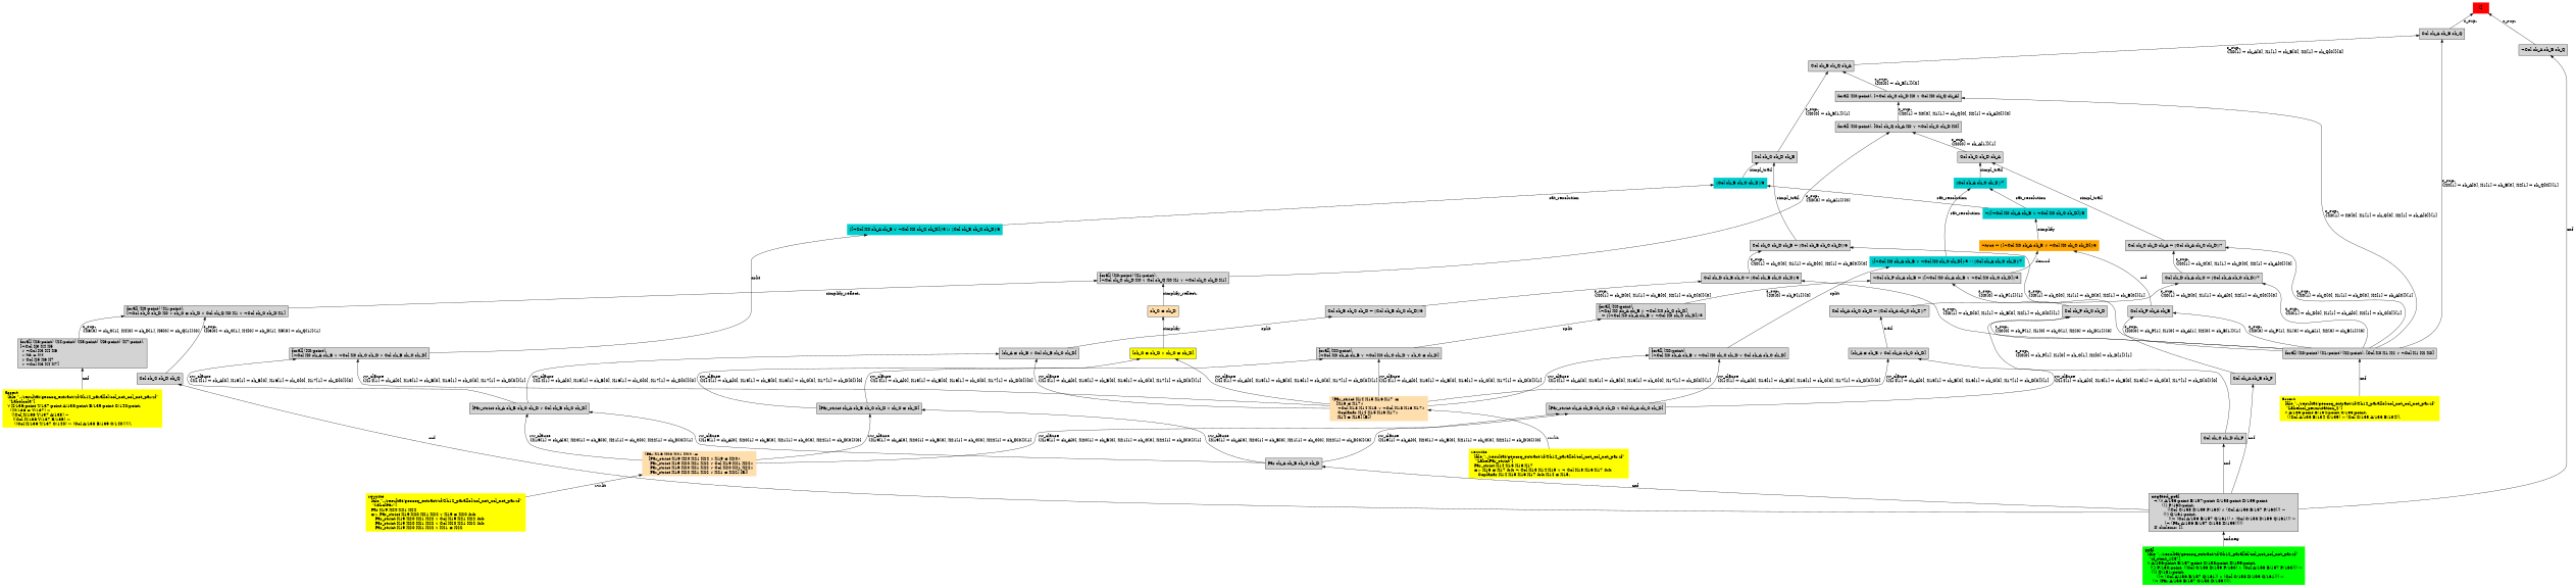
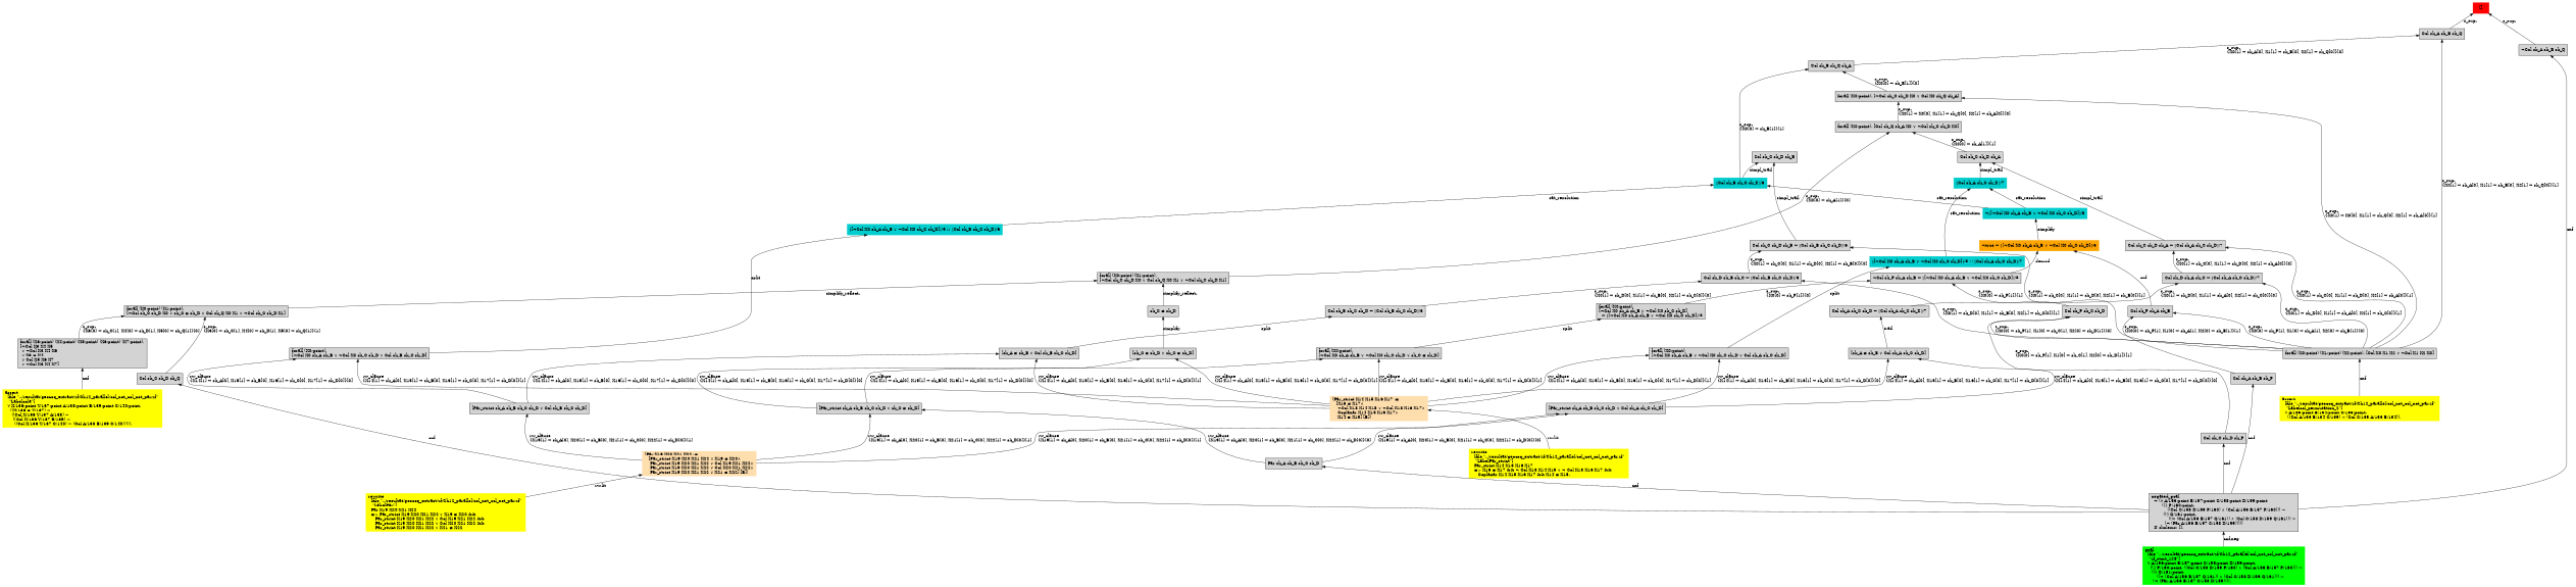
  digraph {
    node [shape=box style=filled]
    edge [dir=back]
    n1 [color=red label="[]"]
    n2 [label="¬Col sk_A sk_B sk_Q\l"]
    n3 [label="Col sk_A sk_B sk_Q\l"]
    n4 [label="negated_goal\l  ¬ (∀ A/156:point B/157:point C/158:point D/159:point.\l        ((∃ P/160:point.\l            ((Col C/158 D/159 P/160) ∧ (Col A/156 B/157 P/160))) ⇒\l         ((∃ Q/161:point.\l             ((¬ (Col A/156 B/157 Q/161)) ∧ (Col C/158 D/159 Q/161))) ⇒\l          (¬ (Par A/156 B/157 C/158 D/159)))))\l  # skolems: [].\l"]
    n5 [label="forall (X0:point) (X1:point) (X2:point). [Col X0 X1 X2 ∨ ¬Col X1 X2 X0]\l"]
    n6 [label="Col sk_B sk_Q sk_A\l"]
    n7 [color=green label="goal\l  [file \"../resultat/geocoq_extract/zf/Ch12_parallel/col_not_col_not_par.zf\" \l   \"zf_stmt_128\"]\l  ∀ A/156:point B/157:point C/158:point D/159:point.\l    ((∃ P/160:point. ((Col C/158 D/159 P/160) ∧ (Col A/156 B/157 P/160))) ⇒\l     ((∃ Q/161:point.\l         ((¬ (Col A/156 B/157 Q/161)) ∧ (Col C/158 D/159 Q/161))) ⇒\l      (¬ (Par A/156 B/157 C/158 D/159)))).\l"]
    n8 [color=yellow label="assert\l  [file \"../resultat/geocoq_extract/zf/Ch12_parallel/col_not_col_not_par.zf\" \l   \"Labelcol_permutation_2\"]\l  ∀ A/133:point B/134:point C/135:point.\l    ((Col A/133 B/134 C/135) ⇒ (Col C/135 A/133 B/134)).\l"]
    n9 [label="forall (X0:point). [¬Col sk_C sk_D X0 ∨ Col X0 sk_Q sk_A]\l"]
    n10 [label="Col sk_C sk_D sk_B\l"]
    n11 [label="forall (X0:point). [Col sk_Q sk_A X0 ∨ ¬Col sk_C sk_D X0]\l"]
    n12 [color=cyan3 label="⟦Col sk_B sk_C sk_D⟧/6\l"]
    n13 [label="Col sk_C sk_D sk_B ← ⟦Col sk_B sk_C sk_D⟧/6\l"]
    n14 [label="forall (X0:point) (X1:point).\l[¬Col sk_C sk_D X0 ∨ Col sk_Q X0 X1 ∨ ¬Col sk_C sk_D X1]\l"]
    n15 [label="Col sk_C sk_D sk_A\l"]
-   n16 [label="sk_C ≠ sk_D\l" fillcolor=navajowhite]
+   n16 [label="sk_C ≠ sk_D\l"]
    n17 [label="forall (X0:point) (X1:point).\l[¬Col sk_C sk_D X0 ∨ sk_C = sk_D ∨ Col sk_Q X0 X1 ∨ ¬Col sk_C sk_D X1]\l"]
    n18 [color=cyan3 label="⟦Col sk_A sk_C sk_D⟧/7\l"]
    n19 [label="Col sk_C sk_D sk_A ← ⟦Col sk_A sk_C sk_D⟧/7\l"]
-   n20 [label="[sk_C ≠ sk_D ∨ sk_C ≠ sk_D]\l" fillcolor=yellow]
+   n20 [label="[sk_C ≠ sk_D ∨ sk_C ≠ sk_D]\l"]
    n21 [label="forall (X3:point) (X4:point) (X5:point) (X6:point) (X7:point).\l[¬Col X3 X4 X5\l ∨ ¬Col X3 X4 X6\l ∨ X3 = X4\l ∨ Col X5 X6 X7\l ∨ ¬Col X3 X4 X7]\l"]
    n22 [label="Col sk_C sk_D sk_Q\l"]
    n23 [color=navajowhite label="(Par_strict X14 X15 X16 X17 :=\l   [X16 ≠ X17∧\l    ¬Col X18 X14 X15 ∨ ¬Col X18 X16 X17∧\l    Coplanar X14 X15 X16 X17∧\l    X14 ≠ X15] [B])\l"]
    n24 [label="[Par_strict sk_A sk_B sk_C sk_D ∨ sk_C ≠ sk_D]\l"]
    n25 [color=yellow label="rewrite\l  [file \"../resultat/geocoq_extract/zf/Ch12_parallel/col_not_col_not_par.zf\" \l   \"LabelPar_strict\"]\l  Par_strict X14 X15 X16 X17\l  =\> X16 ≠ X17 && ¬ Col X18 X14 X15 ∨ ¬ Col X18 X16 X17 && \l     Coplanar X14 X15 X16 X17 && X14 ≠ X15.\l"]
    n26 [color=navajowhite label="(Par X19 X20 X21 X22 :=\l   [Par_strict X19 X20 X21 X22 ∨ X19 ≠ X20∧\l    Par_strict X19 X20 X21 X22 ∨ Col X19 X21 X22∧\l    Par_strict X19 X20 X21 X22 ∨ Col X20 X21 X22∧\l    Par_strict X19 X20 X21 X22 ∨ X21 ≠ X22] [B])\l"]
    n27 [label="Par sk_A sk_B sk_C sk_D\l"]
    n28 [color=yellow label="rewrite\l  [file \"../resultat/geocoq_extract/zf/Ch12_parallel/col_not_col_not_par.zf\" \l   \"LabelPar\"]\l  Par X19 X20 X21 X22\l  =\> Par_strict X19 X20 X21 X22 ∨ X19 ≠ X20 && \l     Par_strict X19 X20 X21 X22 ∨ Col X19 X21 X22 && \l     Par_strict X19 X20 X21 X22 ∨ Col X20 X21 X22 && \l     Par_strict X19 X20 X21 X22 ∨ X21 ≠ X22.\l"]
    n29 [color=yellow label="assert\l  [file \"../resultat/geocoq_extract/zf/Ch12_parallel/col_not_col_not_par.zf\" \l   \"Labelcol3\"]\l  ∀ X/136:point Y/137:point A/138:point B/139:point C/140:point.\l    ((X/136 ≠ Y/137) ⇒\l     ((Col X/136 Y/137 A/138) ⇒\l      ((Col X/136 Y/137 B/139) ⇒\l       ((Col X/136 Y/137 C/140) ⇒ (Col A/138 B/139 C/140))))).\l"]
    n30 [color=cyan3 label="¬⟦[¬Col X0 sk_A sk_B ∨ ¬Col X0 sk_C sk_D]⟧/5\l"]
    n31 [color=cyan3 label="⟦[¬Col X0 sk_A sk_B ∨ ¬Col X0 sk_C sk_D]⟧/5 ⊔ ⟦Col sk_A sk_C sk_D⟧/7\l"]
    n32 [label="Col sk_D sk_A sk_C ← ⟦Col sk_A sk_C sk_D⟧/7\l"]
    n33 [color=orange label="¬true ← ⟦[¬Col X0 sk_A sk_B ∨ ¬Col X0 sk_C sk_D]⟧/5\l"]
    n34 [label="forall (X0:point).\l[¬Col X0 sk_A sk_B ∨ ¬Col X0 sk_C sk_D ∨ Col sk_A sk_C sk_D]\l"]
    n35 [label="Col sk_P sk_A sk_B\l"]
    n36 [label="¬Col sk_P sk_A sk_B ← ⟦[¬Col X0 sk_A sk_B ∨ ¬Col X0 sk_C sk_D]⟧/5\l"]
    n37 [label="Col sk_A sk_B sk_P\l"]
    n38 [label="forall (X0:point).\l[¬Col X0 sk_A sk_B ∨ ¬Col X0 sk_C sk_D]\l  ← ⟦[¬Col X0 sk_A sk_B ∨ ¬Col X0 sk_C sk_D]⟧/5\l"]
    n39 [label="Col sk_P sk_C sk_D\l"]
    n40 [label="forall (X0:point).\l[¬Col X0 sk_A sk_B ∨ ¬Col X0 sk_C sk_D ∨ sk_C ≠ sk_D]\l"]
    n41 [label="Col sk_C sk_D sk_P\l"]
    n42 [label="[Par_strict sk_A sk_B sk_C sk_D ∨ Col sk_A sk_C sk_D]\l"]
    n43 [label="Col sk_A sk_C sk_D ← ⟦Col sk_A sk_C sk_D⟧/7\l"]
    n44 [label="[sk_A ≠ sk_B ∨ Col sk_A sk_C sk_D]\l"]
    n45 [color=cyan3 label="⟦[¬Col X0 sk_A sk_B ∨ ¬Col X0 sk_C sk_D]⟧/5 ⊔ ⟦Col sk_B sk_C sk_D⟧/6\l"]
    n46 [label="Col sk_D sk_B sk_C ← ⟦Col sk_B sk_C sk_D⟧/6\l"]
    n47 [label="forall (X0:point).\l[¬Col X0 sk_A sk_B ∨ ¬Col X0 sk_C sk_D ∨ Col sk_B sk_C sk_D]\l"]
    n48 [label="[Par_strict sk_A sk_B sk_C sk_D ∨ Col sk_B sk_C sk_D]\l"]
    n49 [label="Col sk_B sk_C sk_D ← ⟦Col sk_B sk_C sk_D⟧/6\l"]
    n50 [label="[sk_A ≠ sk_B ∨ Col sk_B sk_C sk_D]\l"]
    n1 -> n2 [label="s_sup-\l"]
    n1 -> n3 [label="s_sup-\l"]
    n2 -> n4 [label=cnf]
    n3 -> n5 [label="s_sup-\l\{X0[1] → sk_A[0], X1[1] → sk_B[0], X2[1] → sk_Q[0]\}[1]\l"]
    n3 -> n6 [label="s_sup-\l\{X0[1] → sk_A[0], X1[1] → sk_B[0], X2[1] → sk_Q[0]\}[0]\l"]
    n4 -> n7 [label="cnf.neg"]
    n5 -> n8 [label=cnf]
    n6 -> n9 [label="s_sup-\l\{X0[0] → sk_B[1]\}[0]\l"]
-   n6 -> n10 [label="s_sup-\l\{X0[0] → sk_B[1]\}[1]\l"]
+   n6 -> n12 [label="s_sup-\l\{X0[0] → sk_B[1]\}[1]\l"]
    n9 -> n5 [label="s_sup-\l\{X0[1] → X0[0], X1[1] → sk_Q[0], X2[1] → sk_A[0]\}[1]\l"]
    n9 -> n11 [label="s_sup-\l\{X0[1] → X0[0], X1[1] → sk_Q[0], X2[1] → sk_A[0]\}[0]\l"]
    n10 -> n12 [label=simpl_trail]
    n10 -> n13 [label=simpl_trail]
    n11 -> n14 [label="s_sup-\l\{X0[0] → sk_A[1]\}[0]\l"]
    n11 -> n15 [label="s_sup-\l\{X0[0] → sk_A[1]\}[1]\l"]
    n12 -> n30 [label=sat_resolution]
    n12 -> n45 [label=sat_resolution]
    n13 -> n5 [label="s_sup-\l\{X0[1] → sk_C[0], X1[1] → sk_D[0], X2[1] → sk_B[0]\}[1]\l"]
    n13 -> n46 [label="s_sup-\l\{X0[1] → sk_C[0], X1[1] → sk_D[0], X2[1] → sk_B[0]\}[0]\l"]
    n14 -> n16 [label="simplify_reflect-"]
    n14 -> n17 [label="simplify_reflect-"]
    n15 -> n18 [label=simpl_trail]
    n15 -> n19 [label=simpl_trail]
    n16 -> n20 [label=simplify]
    n17 -> n21 [label="s_sup-\l\{X3[0] → sk_C[1], X4[0] → sk_D[1], X5[0] → sk_Q[1]\}[0]\l"]
    n17 -> n22 [label="s_sup-\l\{X3[0] → sk_C[1], X4[0] → sk_D[1], X5[0] → sk_Q[1]\}[1]\l"]
    n18 -> n30 [label=sat_resolution]
    n18 -> n31 [label=sat_resolution]
    n19 -> n5 [label="s_sup-\l\{X0[1] → sk_C[0], X1[1] → sk_D[0], X2[1] → sk_A[0]\}[1]\l"]
    n19 -> n32 [label="s_sup-\l\{X0[1] → sk_C[0], X1[1] → sk_D[0], X2[1] → sk_A[0]\}[0]\l"]
    n20 -> n23 [label="rw_clause\l\{X14[1] → sk_A[0], X15[1] → sk_B[0], X16[1] → sk_C[0], X17[1] → sk_D[0]\}[1]\l"]
    n20 -> n24 [label="rw_clause\l\{X14[1] → sk_A[0], X15[1] → sk_B[0], X16[1] → sk_C[0], X17[1] → sk_D[0]\}[0]\l"]
    n21 -> n29 [label=cnf]
    n22 -> n4 [label=cnf]
    n23 -> n25 [label="rw.lit"]
    n24 -> n26 [label="rw_clause\l\{X19[1] → sk_A[0], X20[1] → sk_B[0], X21[1] → sk_C[0], X22[1] → sk_D[0]\}[1]\l"]
    n24 -> n27 [label="rw_clause\l\{X19[1] → sk_A[0], X20[1] → sk_B[0], X21[1] → sk_C[0], X22[1] → sk_D[0]\}[0]\l"]
    n26 -> n28 [label="rw.lit"]
    n27 -> n4 [label=cnf]
    n30 -> n33 [label=simplify]
    n31 -> n34 [label=split]
    n32 -> n5 [label="s_sup-\l\{X0[1] → sk_D[0], X1[1] → sk_A[0], X2[1] → sk_C[0]\}[1]\l"]
    n32 -> n43 [label="s_sup-\l\{X0[1] → sk_D[0], X1[1] → sk_A[0], X2[1] → sk_C[0]\}[0]\l"]
    n33 -> n35 [label=cnf]
    n33 -> n36 [label=demod]
    n34 -> n23 [label="rw_clause\l\{X14[1] → sk_A[0], X15[1] → sk_B[0], X16[1] → sk_C[0], X17[1] → sk_D[0]\}[1]\l"]
    n34 -> n42 [label="rw_clause\l\{X14[1] → sk_A[0], X15[1] → sk_B[0], X16[1] → sk_C[0], X17[1] → sk_D[0]\}[0]\l"]
    n35 -> n5 [label="s_sup-\l\{X0[0] → sk_P[1], X1[0] → sk_A[1], X2[0] → sk_B[1]\}[0]\l"]
    n35 -> n37 [label="s_sup-\l\{X0[0] → sk_P[1], X1[0] → sk_A[1], X2[0] → sk_B[1]\}[1]\l"]
    n36 -> n38 [label="s_sup-\l\{X0[0] → sk_P[1]\}[0]\l"]
    n36 -> n39 [label="s_sup-\l\{X0[0] → sk_P[1]\}[1]\l"]
    n37 -> n4 [label=cnf]
    n38 -> n40 [label=split]
    n39 -> n5 [label="s_sup-\l\{X0[0] → sk_P[1], X1[0] → sk_C[1], X2[0] → sk_D[1]\}[0]\l"]
    n39 -> n41 [label="s_sup-\l\{X0[0] → sk_P[1], X1[0] → sk_C[1], X2[0] → sk_D[1]\}[1]\l"]
    n40 -> n23 [label="rw_clause\l\{X14[1] → sk_A[0], X15[1] → sk_B[0], X16[1] → sk_C[0], X17[1] → sk_D[0]\}[1]\l"]
    n40 -> n24 [label="rw_clause\l\{X14[1] → sk_A[0], X15[1] → sk_B[0], X16[1] → sk_C[0], X17[1] → sk_D[0]\}[0]\l"]
    n41 -> n4 [label=cnf]
    n42 -> n26 [label="rw_clause\l\{X19[1] → sk_A[0], X20[1] → sk_B[0], X21[1] → sk_C[0], X22[1] → sk_D[0]\}[1]\l"]
    n42 -> n27 [label="rw_clause\l\{X19[1] → sk_A[0], X20[1] → sk_B[0], X21[1] → sk_C[0], X22[1] → sk_D[0]\}[0]\l"]
    n43 -> n44 [label=trail]
    n44 -> n23 [label="rw_clause\l\{X14[1] → sk_A[0], X15[1] → sk_B[0], X16[1] → sk_C[0], X17[1] → sk_D[0]\}[1]\l"]
    n44 -> n42 [label="rw_clause\l\{X14[1] → sk_A[0], X15[1] → sk_B[0], X16[1] → sk_C[0], X17[1] → sk_D[0]\}[0]\l"]
    n45 -> n47 [label=split]
    n46 -> n5 [label="s_sup-\l\{X0[1] → sk_D[0], X1[1] → sk_B[0], X2[1] → sk_C[0]\}[1]\l"]
    n46 -> n49 [label="s_sup-\l\{X0[1] → sk_D[0], X1[1] → sk_B[0], X2[1] → sk_C[0]\}[0]\l"]
    n47 -> n23 [label="rw_clause\l\{X14[1] → sk_A[0], X15[1] → sk_B[0], X16[1] → sk_C[0], X17[1] → sk_D[0]\}[1]\l"]
    n47 -> n48 [label="rw_clause\l\{X14[1] → sk_A[0], X15[1] → sk_B[0], X16[1] → sk_C[0], X17[1] → sk_D[0]\}[0]\l"]
    n48 -> n26 [label="rw_clause\l\{X19[1] → sk_A[0], X20[1] → sk_B[0], X21[1] → sk_C[0], X22[1] → sk_D[0]\}[1]\l"]
-   n48 -> n27 [label="rw_clause\l\{X19[1] → sk_A[0], X20[1] → sk_B[0], X21[1] → sk_C[0], X22[1] → sk_D[0]\}[0]\l"]
    n49 -> n50 [label=split]
    n50 -> n23 [label="rw_clause\l\{X14[1] → sk_A[0], X15[1] → sk_B[0], X16[1] → sk_C[0], X17[1] → sk_D[0]\}[1]\l"]
    n50 -> n48 [label="rw_clause\l\{X14[1] → sk_A[0], X15[1] → sk_B[0], X16[1] → sk_C[0], X17[1] → sk_D[0]\}[0]\l"]
  }
